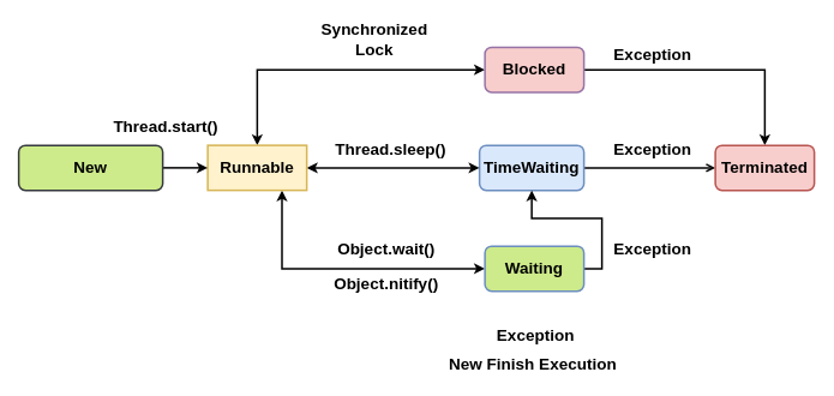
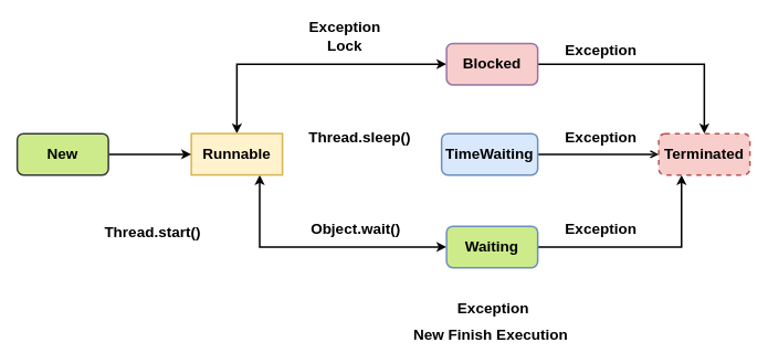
  <mxCell id="0" />
  <mxCell id="1" parent="0" />
  <mxCell id="2" style="edgeStyle=orthogonalEdgeStyle;rounded=0;orthogonalLoop=1;jettySize=auto;html=1;exitX=0;exitY=0.5;exitDx=0;exitDy=0;entryX=0.5;entryY=0;entryDx=0;entryDy=0;startArrow=classic;startFill=1;strokeWidth=2;fontSize=18;" edge="1" parent="1" source="4" target="12"><mxGeometry relative="1" as="geometry" /></mxCell>
  <mxCell id="3" style="edgeStyle=orthogonalEdgeStyle;rounded=0;orthogonalLoop=1;jettySize=auto;html=1;exitX=1;exitY=0.5;exitDx=0;exitDy=0;entryX=0.5;entryY=0;entryDx=0;entryDy=0;startArrow=none;startFill=0;strokeWidth=2;fontSize=18;" edge="1" parent="1" source="4" target="10"><mxGeometry relative="1" as="geometry" /></mxCell>
  <mxCell id="4" value="Blocked" style="rounded=1;whiteSpace=wrap;html=1;strokeWidth=2;fontSize=18;fontStyle=1;fillColor=#f8cecc;strokeColor=#9673a6;" vertex="1" parent="1"><mxGeometry x="538" y="52" width="110" height="50" as="geometry" /></mxCell>
  <mxCell id="5" style="edgeStyle=orthogonalEdgeStyle;rounded=0;orthogonalLoop=1;jettySize=auto;html=1;exitX=1;exitY=0.5;exitDx=0;exitDy=0;entryX=0;entryY=0.5;entryDx=0;entryDy=0;startArrow=none;startFill=0;strokeWidth=2;fontSize=18;endArrow=open;" edge="1" parent="1" source="6" target="10"><mxGeometry relative="1" as="geometry" /></mxCell>
  <mxCell id="6" value="TimeWaiting" style="rounded=1;whiteSpace=wrap;html=1;strokeWidth=2;fontSize=18;fontStyle=1;fillColor=#dae8fc;strokeColor=#6c8ebf;" vertex="1" parent="1"><mxGeometry x="532" y="161" width="116" height="50" as="geometry" /></mxCell>
  <mxCell id="7" style="edgeStyle=orthogonalEdgeStyle;rounded=0;orthogonalLoop=1;jettySize=auto;html=1;exitX=0;exitY=0.5;exitDx=0;exitDy=0;entryX=0.75;entryY=1;entryDx=0;entryDy=0;startArrow=classic;startFill=1;strokeWidth=2;fontSize=18;" edge="1" parent="1" source="9" target="12"><mxGeometry relative="1" as="geometry" /></mxCell>
- <mxCell id="8" style="edgeStyle=orthogonalEdgeStyle;rounded=0;orthogonalLoop=1;jettySize=auto;html=1;exitX=1;exitY=0.5;exitDx=0;exitDy=0;startArrow=none;startFill=0;strokeWidth=2;fontSize=18;" edge="1" parent="1" source="9" target="6"><mxGeometry relative="1" as="geometry" /></mxCell>
+ <mxCell id="8" style="edgeStyle=orthogonalEdgeStyle;rounded=0;orthogonalLoop=1;jettySize=auto;html=1;exitX=1;exitY=0.5;exitDx=0;exitDy=0;entryX=0.25;entryY=1;entryDx=0;entryDy=0;startArrow=none;startFill=0;strokeWidth=2;fontSize=18;" edge="1" parent="1" source="9" target="10"><mxGeometry relative="1" as="geometry" /></mxCell>
  <mxCell id="9" value="Waiting" style="rounded=1;whiteSpace=wrap;html=1;strokeWidth=2;fontSize=18;fontStyle=1;fillColor=#cdeb8b;strokeColor=#6c8ebf;" vertex="1" parent="1"><mxGeometry x="538" y="273" width="110" height="50" as="geometry" /></mxCell>
- <mxCell id="10" value="Terminated" style="rounded=1;whiteSpace=wrap;html=1;strokeWidth=2;fontSize=18;fontStyle=1;fillColor=#f8cecc;strokeColor=#b85450;" vertex="1" parent="1"><mxGeometry x="794" y="161" width="110" height="50" as="geometry" /></mxCell>
- <mxCell id="11" style="edgeStyle=orthogonalEdgeStyle;rounded=0;orthogonalLoop=1;jettySize=auto;html=1;exitX=1;exitY=0.5;exitDx=0;exitDy=0;entryX=0;entryY=0.5;entryDx=0;entryDy=0;strokeWidth=2;fontSize=18;startArrow=classic;startFill=1;" edge="1" parent="1" source="12" target="6"><mxGeometry relative="1" as="geometry" /></mxCell>
+ <mxCell id="10" value="Terminated" style="rounded=1;whiteSpace=wrap;html=1;strokeWidth=2;fontSize=18;fontStyle=1;fillColor=#f8cecc;strokeColor=#b85450;dashed=1;" vertex="1" parent="1"><mxGeometry x="794" y="161" width="110" height="50" as="geometry" /></mxCell>
  <mxCell id="12" value="Runnable" style="whiteSpace=wrap;html=1;strokeWidth=2;fontSize=18;fontStyle=1;fillColor=#fff2cc;strokeColor=#d6b656;rounded=0;" vertex="1" parent="1"><mxGeometry x="230" y="161" width="110" height="50" as="geometry" /></mxCell>
  <mxCell id="13" style="edgeStyle=orthogonalEdgeStyle;rounded=0;orthogonalLoop=1;jettySize=auto;html=1;exitX=1;exitY=0.5;exitDx=0;exitDy=0;entryX=0;entryY=0.5;entryDx=0;entryDy=0;strokeWidth=2;fontSize=18;" edge="1" parent="1" source="14" target="12"><mxGeometry relative="1" as="geometry" /></mxCell>
- <mxCell id="14" value="New" style="rounded=1;whiteSpace=wrap;html=1;strokeWidth=2;fontSize=18;fontStyle=1;fillColor=#cdeb8b;strokeColor=#36393d;" vertex="1" parent="1"><mxGeometry x="20" y="161" width="160" height="50" as="geometry" /></mxCell>
+ <mxCell id="14" value="New" style="rounded=1;whiteSpace=wrap;html=1;strokeWidth=2;fontSize=18;fontStyle=1;fillColor=#cdeb8b;strokeColor=#36393d;" vertex="1" parent="1"><mxGeometry x="20" y="161" width="110" height="50" as="geometry" /></mxCell>
  <mxCell id="15" value="Exception" style="text;html=1;align=center;verticalAlign=middle;resizable=0;points=[];autosize=1;fontSize=18;fontStyle=1" vertex="1" parent="1"><mxGeometry x="676" y="47" width="96" height="26" as="geometry" /></mxCell>
  <mxCell id="16" value="Exception" style="text;html=1;align=center;verticalAlign=middle;resizable=0;points=[];autosize=1;fontSize=18;fontStyle=1" vertex="1" parent="1"><mxGeometry x="676" y="153" width="96" height="26" as="geometry" /></mxCell>
  <mxCell id="17" value="Exception" style="text;html=1;align=center;verticalAlign=middle;resizable=0;points=[];autosize=1;fontSize=18;fontStyle=1" vertex="1" parent="1"><mxGeometry x="676" y="264" width="96" height="26" as="geometry" /></mxCell>
  <mxCell id="18" value="Exception" style="text;html=1;align=center;verticalAlign=middle;resizable=0;points=[];autosize=1;fontSize=18;fontStyle=1" vertex="1" parent="1"><mxGeometry x="545.5" y="359" width="96" height="26" as="geometry" /></mxCell>
  <mxCell id="19" value="New Finish Execution" style="text;html=1;align=center;verticalAlign=middle;resizable=0;points=[];autosize=1;fontSize=18;fontStyle=1" vertex="1" parent="1"><mxGeometry x="481" y="392" width="219" height="26" as="geometry" /></mxCell>
  <mxCell id="20" value="Object.wait()" style="text;html=1;align=center;verticalAlign=middle;resizable=0;points=[];autosize=1;fontSize=18;fontStyle=1" vertex="1" parent="1"><mxGeometry x="369" y="264" width="118" height="26" as="geometry" /></mxCell>
- <mxCell id="21" value="Object.nitify()" style="text;html=1;align=center;verticalAlign=middle;resizable=0;points=[];autosize=1;fontSize=18;fontStyle=1" vertex="1" parent="1"><mxGeometry x="364.5" y="302" width="126" height="26" as="geometry" /></mxCell>
  <mxCell id="22" value="Thread.sleep()" style="text;html=1;align=center;verticalAlign=middle;resizable=0;points=[];autosize=1;fontSize=18;fontStyle=1" vertex="1" parent="1"><mxGeometry x="366.5" y="153" width="133" height="26" as="geometry" /></mxCell>
- <mxCell id="23" value="Thread.start()" style="text;html=1;align=center;verticalAlign=middle;resizable=0;points=[];autosize=1;fontSize=18;fontStyle=1" vertex="1" parent="1"><mxGeometry x="120" y="127" width="126" height="26" as="geometry" /></mxCell>
- <mxCell id="24" value="Synchronized&lt;br&gt;Lock" style="text;html=1;align=center;verticalAlign=middle;resizable=0;points=[];autosize=1;fontSize=18;fontStyle=1" vertex="1" parent="1"><mxGeometry x="351" y="20" width="128" height="48" as="geometry" /></mxCell>
+ <mxCell id="23" value="Thread.start()" style="text;html=1;align=center;verticalAlign=middle;resizable=0;points=[];autosize=1;fontSize=18;fontStyle=1" vertex="1" parent="1"><mxGeometry x="120" y="267" width="126" height="26" as="geometry" /></mxCell>
+ <mxCell id="24" value="Exception&lt;br&gt;Lock" style="text;html=1;align=center;verticalAlign=middle;resizable=0;points=[];autosize=1;fontSize=18;fontStyle=1" vertex="1" parent="1"><mxGeometry x="351" y="20" width="128" height="48" as="geometry" /></mxCell>
